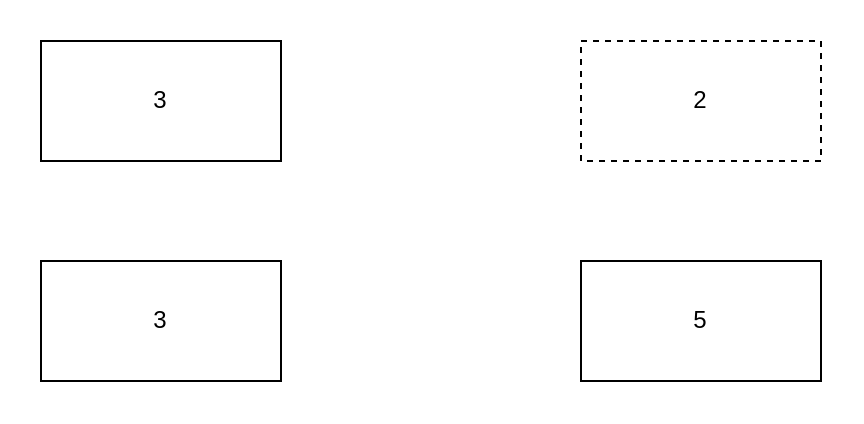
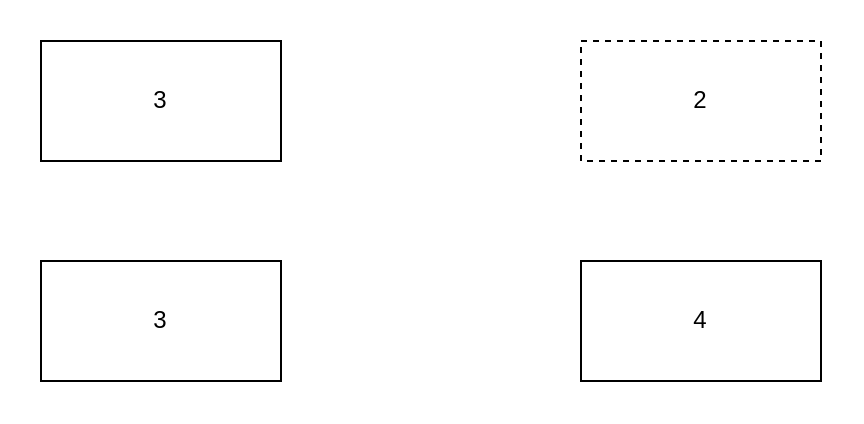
  <mxCell id="0" />
  <mxCell id="1" parent="0" />
  <mxCell id="2" value="3" style="rounded=0;whiteSpace=wrap;html=1;" parent="1" vertex="1"><mxGeometry x="20" y="20" width="120" height="60" as="geometry" /></mxCell>
  <mxCell id="3" value="2" style="rounded=0;whiteSpace=wrap;html=1;dashed=1;" parent="1" vertex="1"><mxGeometry x="290" y="20" width="120" height="60" as="geometry" /></mxCell>
  <mxCell id="4" value="3" style="rounded=0;whiteSpace=wrap;html=1;" parent="1" vertex="1"><mxGeometry x="20" y="130" width="120" height="60" as="geometry" /></mxCell>
- <mxCell id="5" value="5" style="rounded=0;whiteSpace=wrap;html=1;" parent="1" vertex="1"><mxGeometry x="290" y="130" width="120" height="60" as="geometry" /></mxCell>
+ <mxCell id="5" value="4" style="rounded=0;whiteSpace=wrap;html=1;" parent="1" vertex="1"><mxGeometry x="290" y="130" width="120" height="60" as="geometry" /></mxCell>
